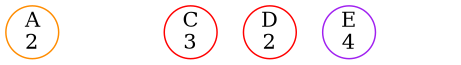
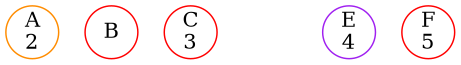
  digraph {
    node [fixedsize=true shape=circle color=red]
    n1 [label="A\n2" width=0.5 color=darkorange]
+   n2 [label="B\n" width=0.5]
    n3 [label="C\n3" width=0.5]
-   n4 [label="D\n2" width=0.5]
    n5 [label="E\n4" width=0.5 color=purple]
+   n6 [label="F\n5" width=0.5]
  }
